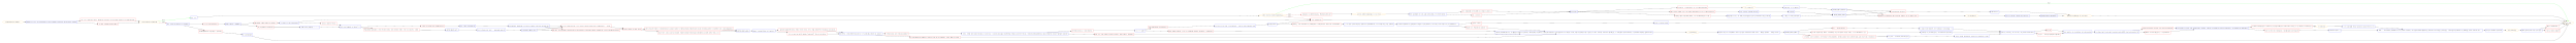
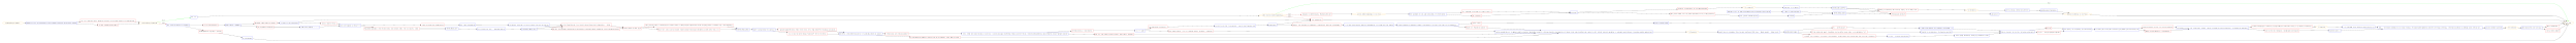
  digraph {
    fontname="Liberation Mono"
    rankdir=LR
    node [color=blue fontname="Liberation Mono" shape=box]
    edge [fontname="Liberation Mono"]
    "AoiRank1Convo2 begins." [color=orange shape=""]
    n2 [label="Wydaje mi się, że zostawiłeś tu jakiś wymyślny pistolet strzelający energią"]
    n3 [color=red label="Cóż, nie. Wszystkie moje \"wymyślne pistolety strzelające energią\" są uwzględnione."]
    n4 [color=red label="Nie mój. Zapytaj Quincy'ego?"]
    n5 [color=orange label="Check boolean AoiBoring" shape=""]
    n6 [label="och. ok."]
    n7 [label="ech, chyba po prostu to zostawię"]
    n8 [color=orange label="Check boolean AoiBoringApology" shape=""]
    n9 [color=red label="Czy to już wszystko?"]
    n10 [color=red label="Prawdopodobnie najlepszy. [Koniec]"]
    "Chat ends." [color=orange shape=""]
    n12 [color=red label="Wyglądasz na zdenerwowaną. Powiedziałem coś?"]
    n13 [color=red label="[Nie odpowiadaj]"]
    n14 [label="mam zapytać o pogodę?"]
    n15 [label="do następnego!"]
    n16 [color=orange label="Boolean AoiBoringApology is now true." shape=""]
    n17 [color=red label="Na przykład w kosmosie?"]
    n18 [color=red label="Wolałbym, żebyś tego nie robiła."]
    n19 [label="Nie spodobało mi się, gdy usłyszałam, że jestem nudna."]
    n20 [label="hmmm niech pomyślę........."]
    n21 [label="to chyba na razie wszystko!"]
    n22 [color=red label="Och. Naprawdę nie miałem nic złego na myśli."]
    n23 [color=red label="Ok, cofam to."]
    n24 [label="jaka jest pogoda na Wenus? ^_^"]
    n25 [color=red label="Dobrze, dobrze. Pytaj."]
    n26 [label="szczerze?"]
    n27 [color=red label="Zależy od stanu wież chłodniczych"]
    n28 [color=red label="Musiałbym sprawdzić. Albo trochę zimno, albo bardzo zimno. Tak czy inaczej, zimno."]
    n29 [color=red label="Szczerze. Przepraszam, że cię zdenerwowałem."]
    n30 [color=red label="Nie jesteś nudna, Aoi. Po prostu myślałem, że się z tobą podroczę."]
-   n31 [color=red label="Gdybyś była naprawdę nudna, nie rozmawiałbym z tobą."]
    n32 [label="ech, jakie chłodzenie?"]
    n33 [label="<RETRO_EMOJI_WUT>"]
    n34 [color=orange label="+10 Chemistry" shape=""]
    n35 [label="cóż, jesteś całkiem sprytny"]
    n36 [label="Wygląda na to, że ława przysięgłych jest przekonana twoją obroną"]
    n37 [label="Żartowałam. Myślałam, że życie na Wenus nie jest możliwe lol"]
    n38 [label="czy na Wenus nie jest... naprawdę gorąco?"]
    n39 [label="Doceniam, że to mówisz"]
    n40 [label=czasami]
    n41 [label=" i daje ci nowy początek"]
    n42 [color=red label="No tak. Domyślam się, że w twoich czasach Wenus jest niegościnna... dzika."]
    n43 [color=red label="No tak. W przyszłości pojawiają się Orokinowie i wynajdują wieże chłodnicze, które schładzają Wenus."]
    n44 [label="i wszędzie gęsty gaz?"]
    n45 [label="<RETRO_EMOJI_HAPPY2>"]
    n46 [label="<RETRO_EMOJI_WINK>"]
    n47 [color=red label="robisz sobie ze mnie jaja?"]
    n48 [color=red label="Porozmawiamy wkrótce?"]
    n49 [color=red label="Widzę, że emotikony Aoi wróciły. Myślę, że to dobry znak."]
    n50 [color=red label="Jest jeszcze lepiej. W dzisiejszych czasach ludzie z robotycznymi ulepszeniami ciała utrzymują wieże i świetnie się z nimi dogaduję."]
    n51 [color=red label="Wcale nie. Cały czas tam chodzę. Stworzyliśmy technologię chłodzenia planet wieki temu. Lol."]
    n52 [label="absolutnie!"]
    n53 [color=orange label="+10 Chemistry" shape=""]
    n54 [label="<RETRO_EMOJI_WHOA>"]
    n55 [color=orange label="Boolean AoiBoring is now false." shape=""]
    n56 [label="Nie ma sprawy, odezwę się wkrótce!"]
    n57 [label="super! naprawiliśmy też jowisza?"]
    n58 [label="<RETRO_EMOJI_TINYSMILE>"]
    n59 [color=red label="Z gazowym gigantem można zrobić tylko tyle, ale w jego atmosferze znajdują się stacje."]
    n60 [color=red label="Cóż, co masz na myśli mówiąc \"naprawić\"? Ale nie do końca."]
    n61 [label="cholerka. chyba będę musiała żyć z tą pułapką umysłu na zawsze."]
    n62 [color=red label="Z przyjemnością pomogę ci uwolnić się od tej pułapki, jeśli będę w stanie."]
    n63 [color=red label="Przepraszam, jaki rodzaj pułapki?"]
    n64 [label="Lettie powiedziała mi, że gdybyś spadł na jowisza, uderzyłbyś w punkt, w którym atmosfera jest gęstsza niż twoje ciało, więc bujałbyś się w górę i w dół. utknął. wiecznie spadając, a następnie wystrzeliwany z powrotem między gęstościami"]
    n65 [label="wiesz, kiedy twój umysł osiada w ciszy nocy i zaczyna wyciągać wszelkiego rodzaju szalone rzeczy z twojej podświadomości, gdy próbujesz zasnąć? pułapki umysłu!"]
    n66 [color=orange label="+5 Chemistry" shape=""]
    n67 [color=red label="Och. Ha. Tak, wiem co masz na myśli. Masz taką o Jowiszu?"]
    n68 [color=red label="Nie mam pojęcia, o czym mówisz."]
    n69 [label="dopóki się nie rozpadnie! Poza tym jest wielkości 1300 ziem... długi upadek... długi start!"]
    n70 [label="och ^_^ super"]
    n71 [label="<RETRO_EMOJI_OHNO>"]
    n72 [color=red label="Nie żebym osądzał. Co to za \"pułapka umysłu\" związana z Jowiszem?"]
    n73 [color=red label="Czy powinienem się martwić?"]
    n74 [color=red label="To... przerażające."]
    n75 [color=red label="I tak szybko byś umarł. Unosiłoby się tam tylko twoje ciało, a nie dokładnie \"ty\"."]
    n76 [color=red label="Nie wiem, czy to pomoże, ale rozmiar jest względny. Ziemia wydaje się całkiem mała, gdy żyje się w kosmosie."]
    n77 [label="no nie! to nie tak. to po prostu... wow to jest żenujące heh"]
    n78 [label="i zawsze tak będzie! ale rozmowa o tym pomaga :')"]
    n79 [label="niezbyt to pocieszające, ale doceniam wysiłek"]
    n80 [label="to jest... dziwnie pocieszające"]
    n81 [label="Pójdę sobie"]
    n82 [label="tak czy inaczej, to nie tak, że jestem astronautą"]
    n83 [label="jowisz byłby koszmarem, choćby był wielkości ziemi"]
    n84 [color=red label="Czekaj, nie chciałem cię zawstydzić. Przepraszam. Może źle zrozumiałem."]
    n85 [color=red label="Że co?"]
    n86 [color=red label="Czy to... kolejna pułapka umysłu?"]
    n87 [label="^_^ to był tylko okrężny sposób na powiedzenie, że trochę boję się jowisza"]
    n88 [label="och! myślę, że nie byłoby już astronautów"]
    n89 [label="co może wydawać się głupie dla kogoś z przyszłości, kto cały czas kręci się w atmosferze..."]
    n90 [label="to słowo jest trochę bez znaczenia, gdy KAŻDY jest astronautą lol"]
    n91 [color=red label="Wcale nie. Powiedz mi więcej :)"]
    n92 [color=red label="Tylko trochę."]
    n93 [color=red label="Więc astronauta to ktoś, kto żyje w kosmosie?"]
    n94 [color=red label="Nadal nie mam pojęcia, o czym mówisz."]
    n95 [label="więc tak pójdę sobie"]
    n96 [label="astronauta to ktoś, kto *eksploruje* kosmos. ludzie nie mogą tam jeszcze mieszkać, ale możemy go odwiedzać!"]
    n97 [color=red label="To dość ekscytujące. Ludzie są u progu odkrycia tak wielu rzeczy, a ty możesz to zobaczyć."]
    n98 [color=red label="Jak to jest móc rozmawiać z prawdziwym astronautą?"]
    n99 [color=orange label="+5 Chemistry" shape=""]
    n100 [label="całkiem spoko ;)"]
    n101 [label=":) to naprawdę fajny sposób na spojrzenie na to"]
    n102 [label="ummm... Tak bardzo podobała mi się nasza rozmowa, że zignorowałem wymyślny pistolet strzelający energią, z którego wyciekała na podłogę jakaś zielona maź..."]
    n103 [label="zaczyna dziwnie pachnieć"]
    n104 [color=orange label="+10 Chemistry" shape=""]
    n105 [label="Każę Quincy'emu się tym zająć"]
    n106 [color=red label="Rany! Powodzenia."]
    n107 [color=red label="O rany. Dobry pomysł!"]
    "AoiRank1Convo2 begins." -> n2
    n2 -> n3
    n2 -> n4
    n3 -> n5
    n4 -> n5
    n5 -> n6 [color=green label=true]
    n5 -> n7 [color=brown label=false]
    n6 -> n8
    n7 -> n9
    n7 -> n10
    n8 -> "Chat ends." [color=green label=true]
    n8 -> n12 [color=brown label=false]
    n8 -> n13 [color=brown label=false]
    n9 -> n14
    n10 -> n15
    n12 -> n16
    n13 -> "Chat ends."
    n14 -> n17
    n14 -> n18
    n15 -> "Chat ends."
    n16 -> n19
    n17 -> n20
    n18 -> n21
    n19 -> n22
    n19 -> n23
    n20 -> n24
    n21 -> n13
    n21 -> n25
    n22 -> n26
    n23 -> n26
    n24 -> n27
    n24 -> n28
    n25 -> n24
    n26 -> n29
    n26 -> n30
-   n26 -> n31
    n27 -> n32
    n28 -> n33
    n29 -> n34
    n30 -> n35
-   n31 -> n36
    n32 -> n37
    n33 -> n38
    n34 -> n39
    n35 -> n40
    n36 -> n41
    n37 -> n42
    n37 -> n43
    n38 -> n44
    n39 -> n45
    n40 -> n46
    n41 -> n46
    n42 -> n47
    n43 -> n47
    n44 -> n42
    n44 -> n43
    n45 -> n48
    n45 -> n49
    n46 -> n48
    n46 -> n49
    n47 -> n50
    n47 -> n51
    n48 -> n52
    n49 -> n53
    n50 -> n54
    n51 -> n54
    n52 -> n55
    n53 -> n56
    n54 -> n57
    n55 -> "Chat ends."
    n56 -> n58
    n57 -> n59
    n57 -> n60
    n58 -> n55
    n59 -> n61
    n60 -> n61
    n61 -> n62
    n61 -> n63
    n62 -> n64
    n63 -> n65
    n64 -> n66
    n65 -> n67
    n65 -> n68
    n66 -> n69
    n67 -> n64
    n68 -> n70
    n69 -> n71
    n70 -> n72
    n70 -> n73
    n71 -> n74
    n71 -> n75
    n71 -> n76
    n72 -> n64
    n73 -> n77
    n74 -> n78
    n75 -> n79
    n76 -> n80
    n77 -> n81
    n78 -> n82
    n79 -> n82
    n80 -> n83
    n81 -> n13
    n81 -> n84
    n82 -> n85
    n82 -> n86
    n83 -> n82
    n84 -> n87
    n85 -> n88
    n86 -> n88
    n87 -> n89
    n88 -> n90
    n89 -> n91
    n89 -> n92
    n90 -> n93
    n90 -> n94
    n91 -> n64
    n92 -> n95
    n93 -> n96
    n94 -> n96
    n95 -> "Chat ends."
    n96 -> n97
    n96 -> n98
    n97 -> n99
    n98 -> n100
    n99 -> n101
    n100 -> n102
    n101 -> n102
    n102 -> n103
    n103 -> n104
    n104 -> n105
    n105 -> n106
    n105 -> n107
    n106 -> "Chat ends."
    n107 -> "Chat ends."
  }
